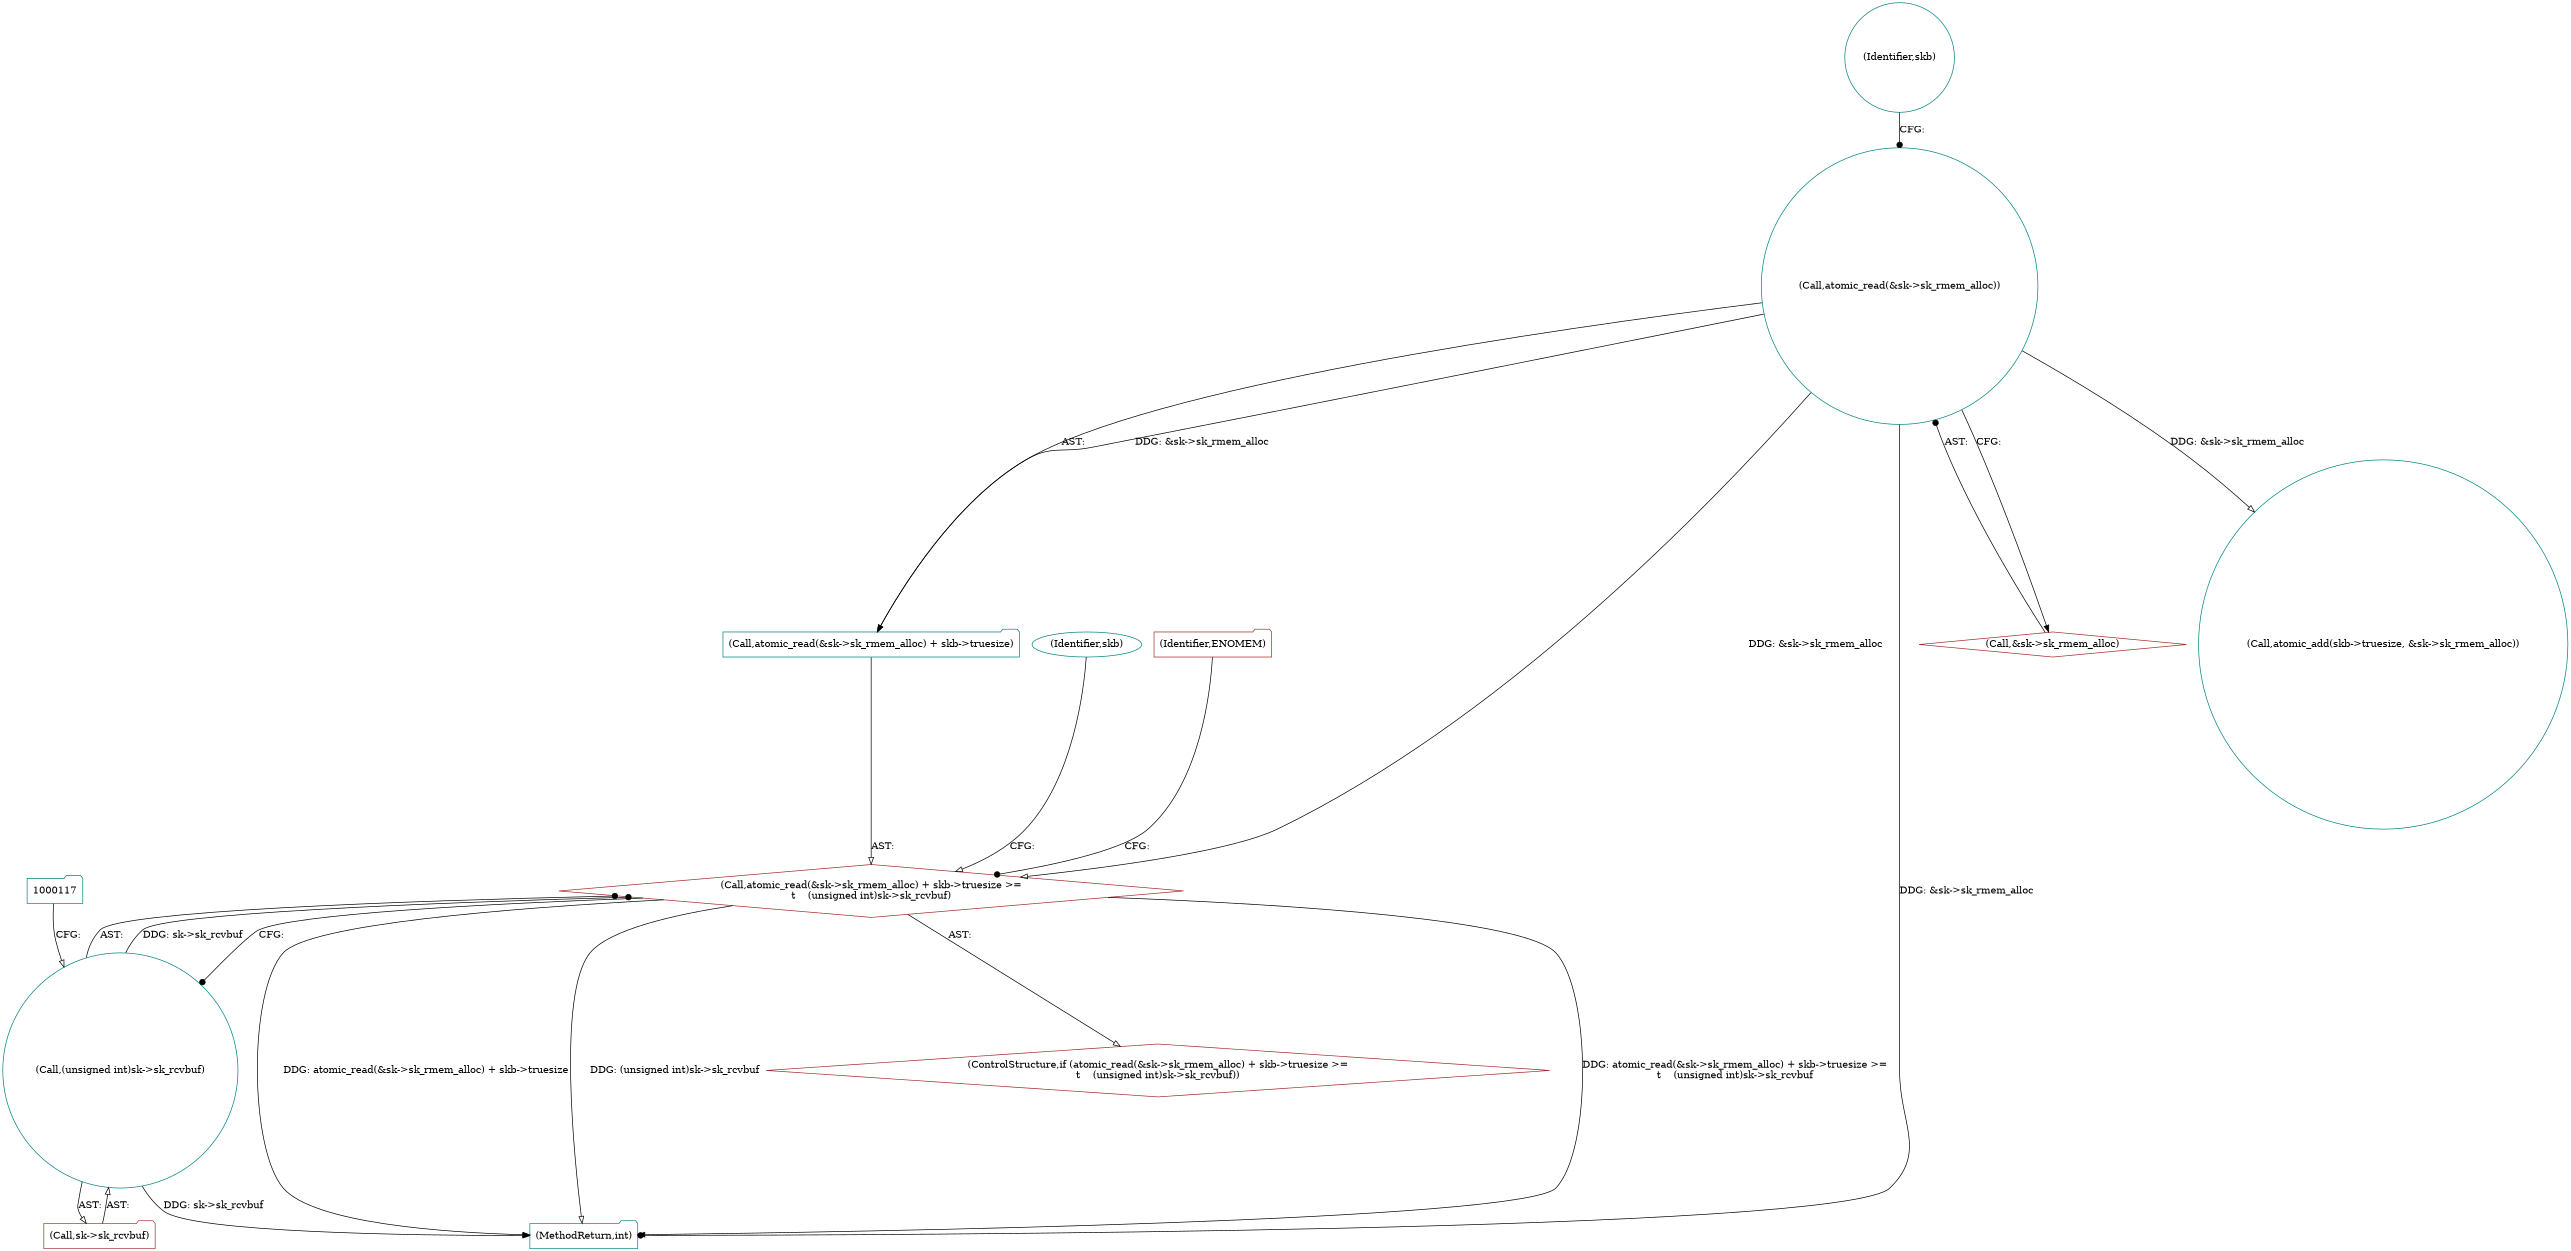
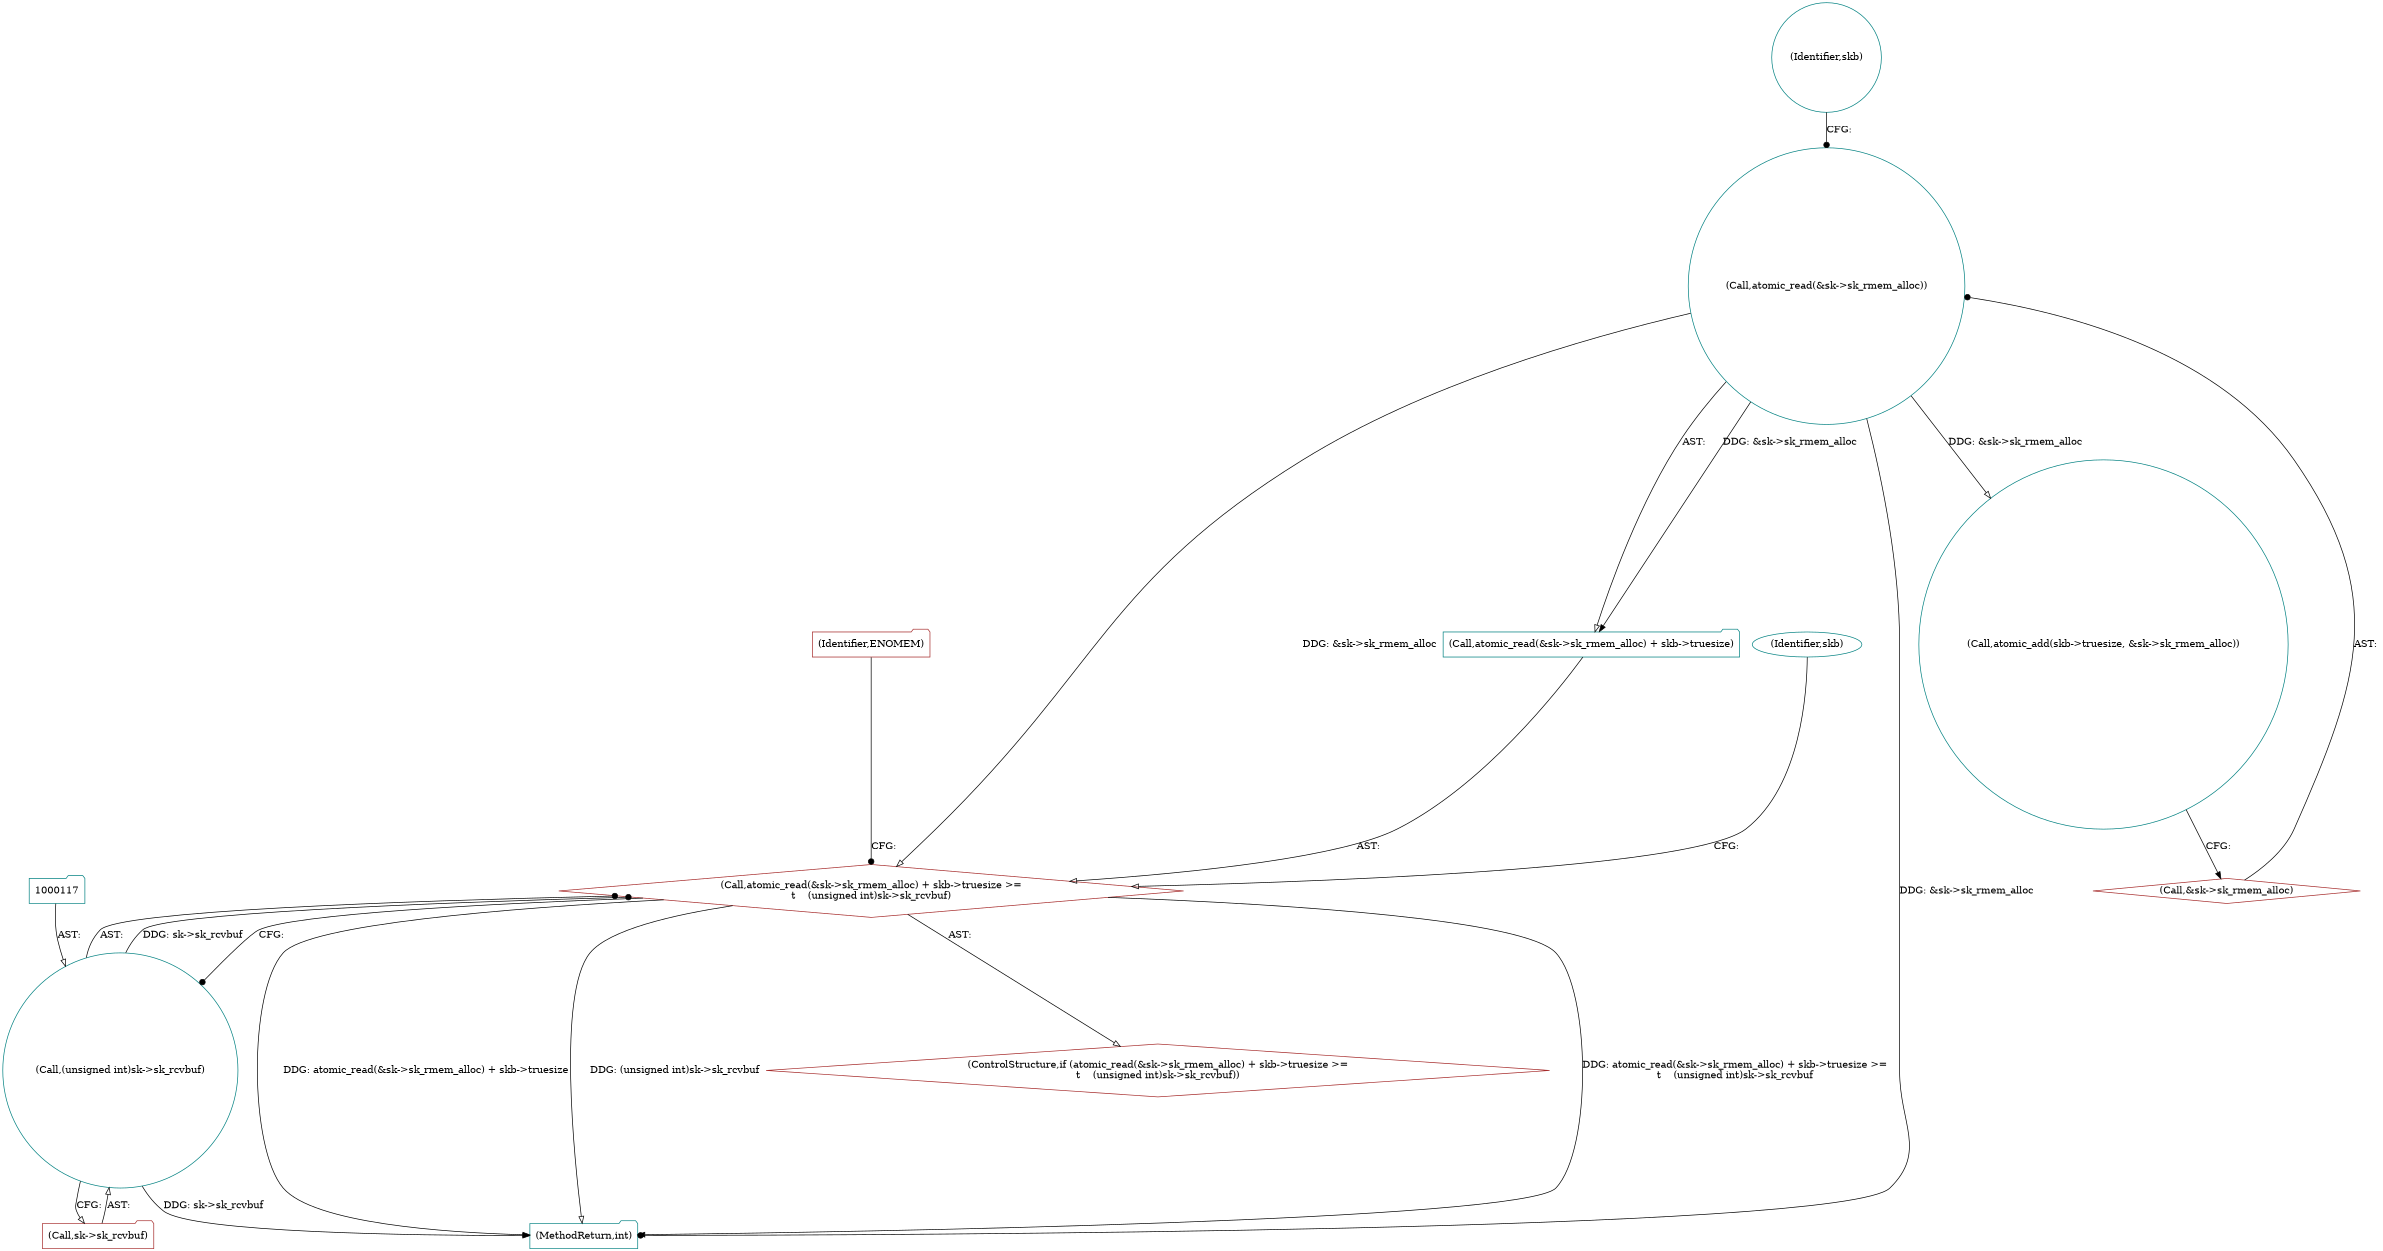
  digraph {
    node [color=teal shape=folder]
    edge [arrowhead=onormal]
    n1 [color=brown label="(Call,atomic_read(&sk->sk_rmem_alloc) + skb->truesize >=\n\t    (unsigned int)sk->sk_rcvbuf)" shape=diamond]
    n2 [label="(Call,(unsigned int)sk->sk_rcvbuf)" shape=circle]
    n3 [color=brown label="(ControlStructure,if (atomic_read(&sk->sk_rmem_alloc) + skb->truesize >=\n\t    (unsigned int)sk->sk_rcvbuf))" shape=diamond]
    n4 [label="(MethodReturn,int)"]
    n5 [color=brown label="(Call,sk->sk_rcvbuf)"]
    n6 [label="(Call,atomic_read(&sk->sk_rmem_alloc))" shape=circle]
    n7 [label="(Call,atomic_read(&sk->sk_rmem_alloc) + skb->truesize)"]
    n8 [color=brown label="(Call,&sk->sk_rmem_alloc)" shape=diamond]
    n9 [label="(Call,atomic_add(skb->truesize, &sk->sk_rmem_alloc))" shape=circle]
    n10 [label="(Identifier,skb)" shape=circle]
    n11 [label="(Identifier,skb)" shape=ellipse]
    n12 [color=brown label="(Identifier,ENOMEM)"]
    1000117
    n1 -> n2 [arrowhead=dot label="CFG: "]
    n1 -> n3 [label="AST: "]
    n1 -> n4 [arrowhead=normal label="DDG: atomic_read(&sk->sk_rmem_alloc) + skb->truesize"]
    n1 -> n4 [label="DDG: (unsigned int)sk->sk_rcvbuf"]
    n1 -> n4 [arrowhead=normal label="DDG: atomic_read(&sk->sk_rmem_alloc) + skb->truesize >=\n\t    (unsigned int)sk->sk_rcvbuf"]
    n2 -> n1 [arrowhead=dot label="AST: "]
    n2 -> n1 [arrowhead=dot label="DDG: sk->sk_rcvbuf"]
    n2 -> n4 [arrowhead=normal label="DDG: sk->sk_rcvbuf"]
-   n2 -> n5 [label="AST: "]
+   n2 -> n5 [label="CFG: "]
    n5 -> n2 [label="AST: "]
    n6 -> n1 [label="DDG: &sk->sk_rmem_alloc"]
    n6 -> n4 [arrowhead=dot label="DDG: &sk->sk_rmem_alloc"]
    n6 -> n7 [label="AST: "]
    n6 -> n7 [arrowhead=normal label="DDG: &sk->sk_rmem_alloc"]
-   n6 -> n8 [arrowhead=normal label="CFG: "]
+   n9 -> n8 [arrowhead=normal label="CFG: "]
    n6 -> n9 [label="DDG: &sk->sk_rmem_alloc"]
    n7 -> n1 [label="AST: "]
    n8 -> n6 [arrowhead=dot label="AST: "]
    n10 -> n6 [arrowhead=dot label="CFG: "]
    n11 -> n1 [label="CFG: "]
    n12 -> n1 [arrowhead=dot label="CFG: "]
-   1000117 -> n2 [label="CFG: "]
+   1000117 -> n2 [label="AST: "]
  }
